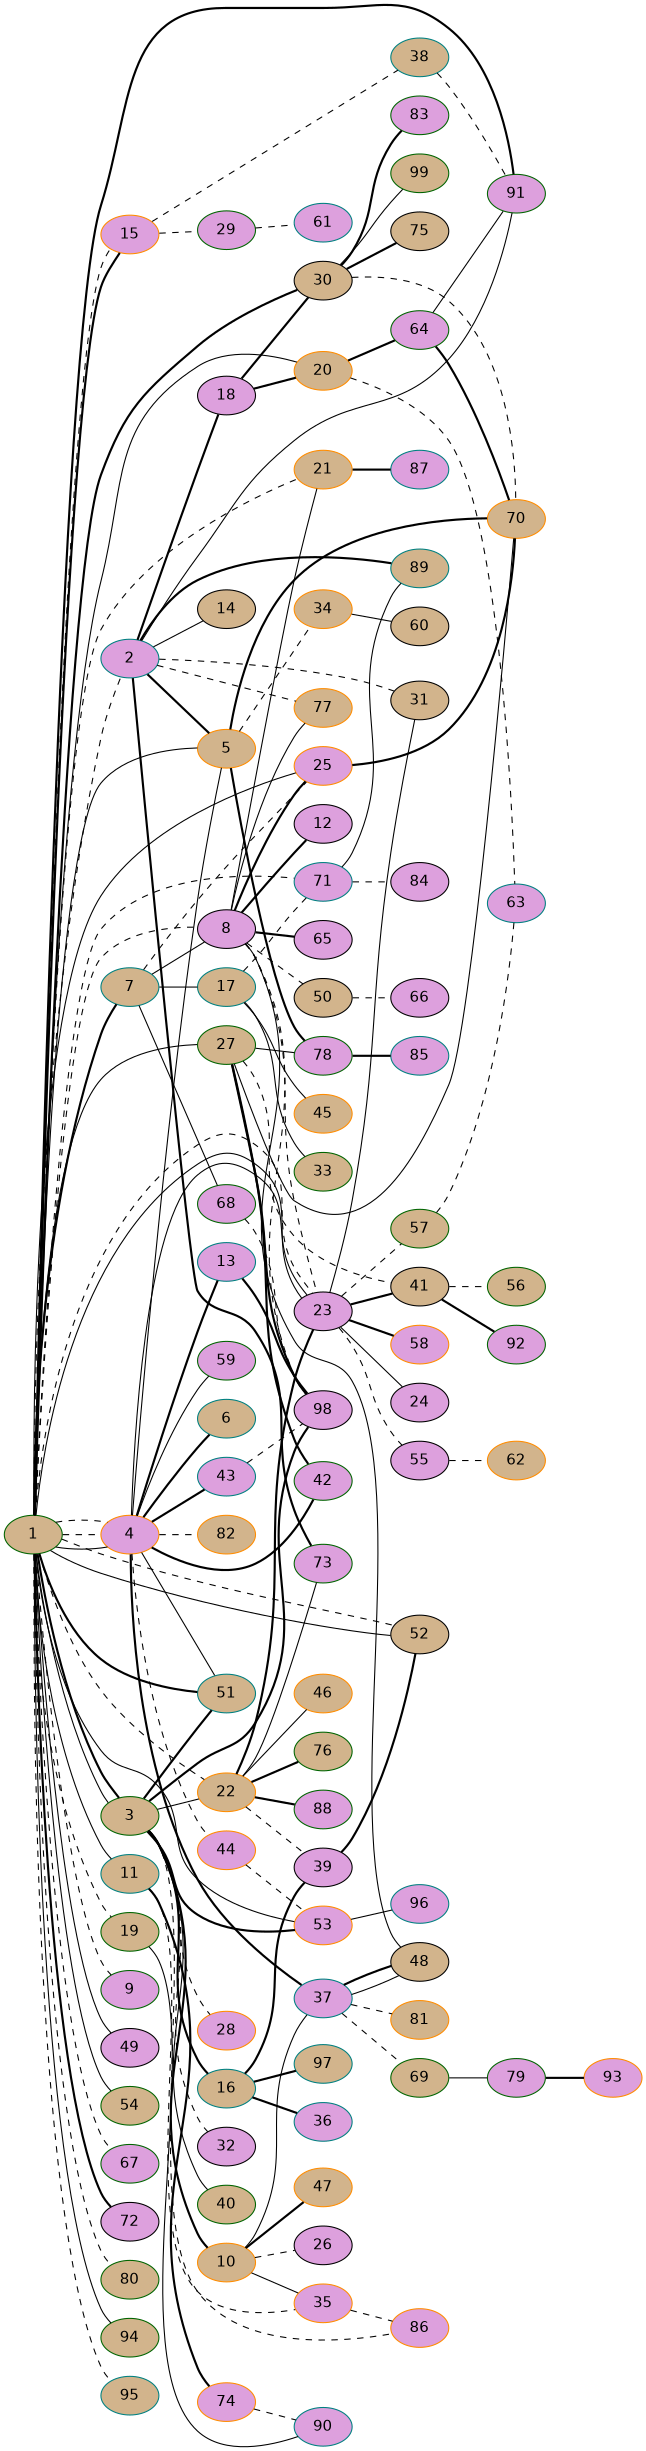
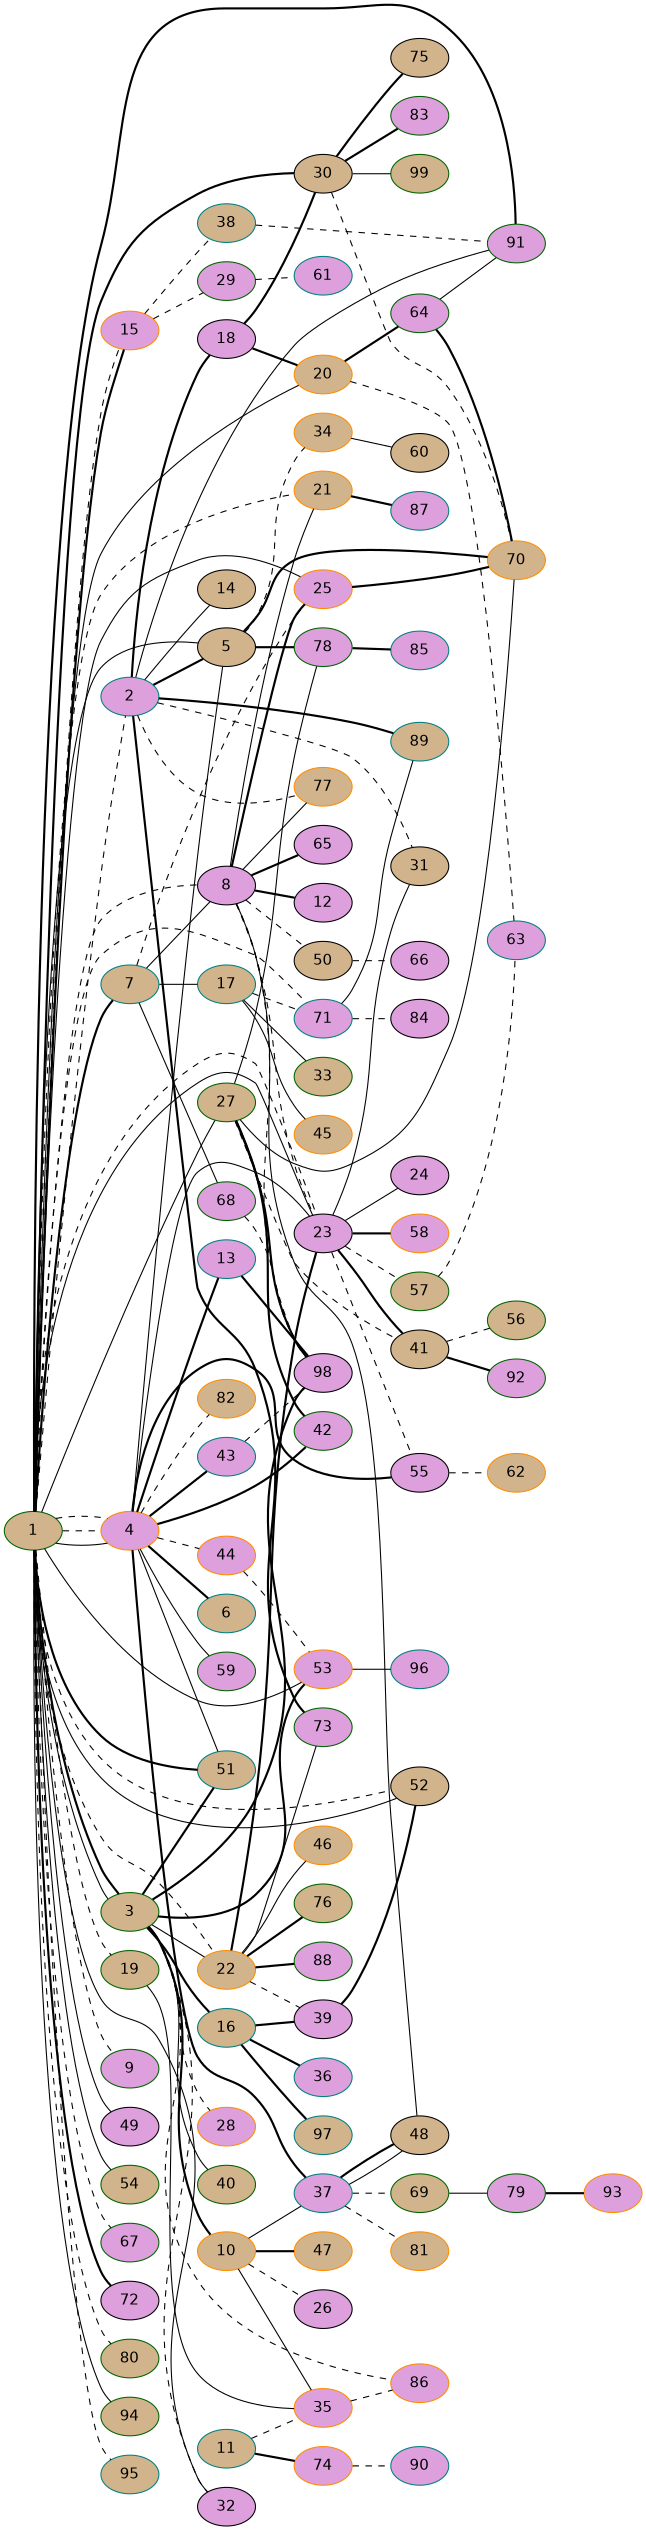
  graph {
    fontname="DejaVu Sans"
    rankdir=LR
    node [color=darkgreen fillcolor=plum fontname="DejaVu Sans" style=filled]
    edge [fontname="DejaVu Sans" style=bold]
    1 [fillcolor=tan]
    2 [color=teal]
    3 [fillcolor=tan]
    4 [color=darkorange]
-   5 [color=darkorange fillcolor=tan]
+   5 [color=black fillcolor=tan]
    7 [color=teal fillcolor=tan]
    8 [color=black]
    9
    11 [color=teal fillcolor=tan]
    15 [color=darkorange]
    19 [fillcolor=tan]
    20 [color=darkorange fillcolor=tan]
    21 [color=darkorange fillcolor=tan]
    22 [color=darkorange fillcolor=tan]
    23 [color=black]
    25 [color=darkorange]
    27 [fillcolor=tan]
    30 [color=black fillcolor=tan]
    49 [color=black]
    51 [color=teal fillcolor=tan]
    52 [color=black fillcolor=tan]
    53 [color=darkorange]
    54 [fillcolor=tan]
    67
    71 [color=teal]
    72 [color=black]
    80 [fillcolor=tan]
    91
    94 [fillcolor=tan]
    95 [color=teal fillcolor=tan]
    14 [color=black fillcolor=tan]
    18 [color=black]
    31 [color=black fillcolor=tan]
    73
    77 [color=darkorange fillcolor=tan]
    89 [color=teal fillcolor=tan]
    10 [color=darkorange fillcolor=tan]
    16 [color=teal fillcolor=tan]
    28 [color=darkorange]
    32 [color=black]
    40 [fillcolor=tan]
    86 [color=darkorange]
    98 [color=black]
    6 [color=teal fillcolor=tan]
    13 [color=teal]
    37 [color=teal]
    42
    43 [color=teal]
    44 [color=darkorange]
    55 [color=black]
    59
    82 [color=darkorange fillcolor=tan]
    34 [color=darkorange fillcolor=tan]
    70 [color=darkorange fillcolor=tan]
    78
    17 [color=teal fillcolor=tan]
    68
    12 [color=black]
    48 [color=black fillcolor=tan]
    50 [color=black fillcolor=tan]
    65 [color=black]
    35 [color=darkorange]
    74 [color=darkorange]
    29
    38 [color=teal fillcolor=tan]
    63 [color=teal]
    64
    87 [color=teal]
    39 [color=black]
    46 [color=darkorange fillcolor=tan]
    76 [fillcolor=tan]
    88
    57 [fillcolor=tan]
    24 [color=black]
    41 [color=black fillcolor=tan]
    58 [color=darkorange]
    75 [color=black fillcolor=tan]
    83
    99 [fillcolor=tan]
    96 [color=teal]
    84 [color=black]
    26 [color=black]
    47 [color=darkorange fillcolor=tan]
    36 [color=teal]
    97 [color=teal fillcolor=tan]
    69 [fillcolor=tan]
    81 [color=darkorange fillcolor=tan]
    62 [color=darkorange fillcolor=tan]
    60 [color=black fillcolor=tan]
    85 [color=teal]
    33 [fillcolor=tan]
    45 [color=darkorange fillcolor=tan]
    66 [color=black]
    90 [color=teal]
    61 [color=teal]
    56 [fillcolor=tan]
    92
    79
    93 [color=darkorange]
    1 -- 2 [style=dashed]
    1 -- 3 [style=solid]
    1 -- 3
    1 -- 4 [style=solid]
    1 -- 4 [style=dashed]
    1 -- 4 [style=dashed]
    1 -- 5 [style=solid]
    1 -- 7
    1 -- 8 [style=dashed]
    1 -- 9 [style=dashed]
-   1 -- 11 [style=solid]
+   1 -- 32 [style=solid]
    1 -- 15
    1 -- 15 [style=dashed]
    1 -- 19 [style=dashed]
    1 -- 20 [style=solid]
    1 -- 21 [style=dashed]
    1 -- 22 [style=dashed]
    1 -- 23 [style=solid]
    1 -- 23 [style=dashed]
    1 -- 25 [style=solid]
    1 -- 27 [style=solid]
    1 -- 30
    1 -- 49 [style=solid]
    1 -- 51
    1 -- 52 [style=solid]
    1 -- 52 [style=dashed]
    1 -- 53 [style=solid]
    1 -- 54 [style=solid]
    1 -- 67 [style=dashed]
    1 -- 71 [style=dashed]
    1 -- 72
    1 -- 80 [style=dashed]
    1 -- 91
    1 -- 94 [style=solid]
    1 -- 95 [style=dashed]
    2 -- 5
    2 -- 91 [style=solid]
    2 -- 14 [style=solid]
    2 -- 18
    2 -- 31 [style=dashed]
    2 -- 73
    2 -- 77 [style=dashed]
    2 -- 89
    3 -- 22 [style=solid]
    3 -- 51
    3 -- 53
    3 -- 10
    3 -- 16
    3 -- 28 [style=dashed]
    3 -- 32 [style=dashed]
    3 -- 40 [style=solid]
    3 -- 86 [style=dashed]
    3 -- 98
    4 -- 5 [style=solid]
    4 -- 23 [style=solid]
    4 -- 51 [style=solid]
    4 -- 6
    4 -- 13
    4 -- 37
    4 -- 42
    4 -- 43
    4 -- 44 [style=dashed]
+   4 -- 55
    4 -- 59 [style=solid]
    4 -- 82 [style=dashed]
    5 -- 34 [style=dashed]
    5 -- 70
    5 -- 78
    7 -- 8 [style=solid]
    7 -- 25 [style=dashed]
    7 -- 17 [style=solid]
    7 -- 68 [style=solid]
    8 -- 21 [style=solid]
    8 -- 23 [style=dashed]
    8 -- 25
    8 -- 77 [style=solid]
    8 -- 98 [style=dashed]
    8 -- 12
    8 -- 48 [style=solid]
    8 -- 50 [style=dashed]
    8 -- 65
    11 -- 35 [style=dashed]
    11 -- 74
    15 -- 29 [style=dashed]
    15 -- 38 [style=dashed]
-   19 -- 90 [style=solid]
+   19 -- 35 [style=solid]
    20 -- 63 [style=dashed]
    20 -- 64
    21 -- 87
    22 -- 23
    22 -- 73 [style=solid]
    22 -- 39 [style=dashed]
    22 -- 46 [style=solid]
    22 -- 76
    22 -- 88
    23 -- 31 [style=solid]
    23 -- 55 [style=dashed]
    23 -- 57 [style=dashed]
    23 -- 24 [style=solid]
    23 -- 41
    23 -- 58
    25 -- 70
    27 -- 98
    27 -- 42
    27 -- 70 [style=solid]
    27 -- 78 [style=solid]
    27 -- 41 [style=dashed]
    30 -- 70 [style=dashed]
    30 -- 75
    30 -- 83
    30 -- 99 [style=solid]
    53 -- 96 [style=solid]
    71 -- 89 [style=solid]
    71 -- 84 [style=dashed]
    18 -- 20
    18 -- 30
    10 -- 37 [style=solid]
    10 -- 35 [style=solid]
    10 -- 26 [style=dashed]
    10 -- 47
    16 -- 39
    16 -- 36
    16 -- 97
    13 -- 98
    37 -- 48 [style=solid]
    37 -- 48
    37 -- 69 [style=dashed]
    37 -- 81 [style=dashed]
    43 -- 98 [style=dashed]
    44 -- 53 [style=dashed]
    55 -- 62 [style=dashed]
    34 -- 60 [style=solid]
    78 -- 85
    17 -- 71 [style=dashed]
    17 -- 33 [style=solid]
    17 -- 45 [style=solid]
    68 -- 98 [style=dashed]
    50 -- 66 [style=dashed]
    35 -- 86 [style=dashed]
    74 -- 90 [style=dashed]
    29 -- 61 [style=dashed]
    38 -- 91 [style=dashed]
    64 -- 91 [style=solid]
    64 -- 70
    39 -- 52
    57 -- 63 [style=dashed]
    41 -- 56 [style=dashed]
    41 -- 92
    69 -- 79 [style=solid]
    79 -- 93
  }
